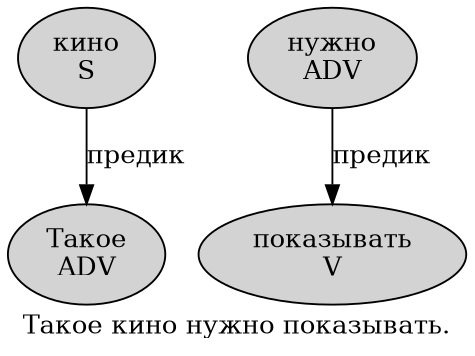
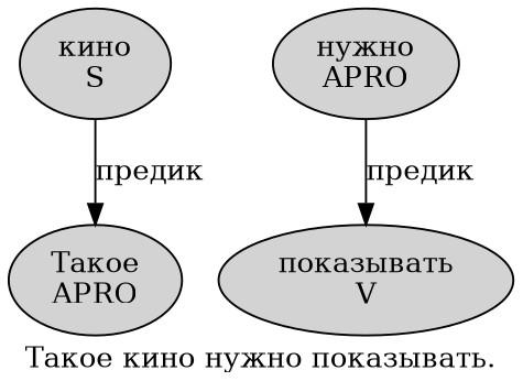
  digraph {
    label="Такое кино нужно показывать."
    node [fillcolor=lightgray penwidth=1 shape=ellipse style=filled]
-   n1 [label="Такое\nADV"]
+   n1 [label="Такое\nAPRO"]
    n2 [label="кино\nS"]
-   n3 [label="нужно\nADV"]
+   n3 [label="нужно\nAPRO"]
    n4 [label="показывать\nV"]
    n2 -> n1 [label="предик"]
    n3 -> n4 [label="предик"]
  }
